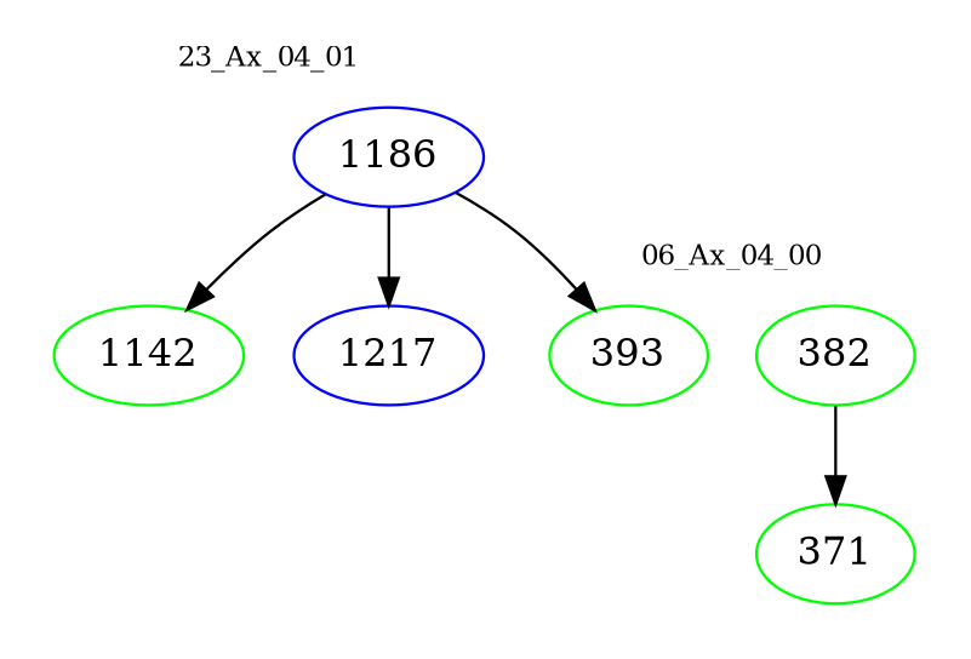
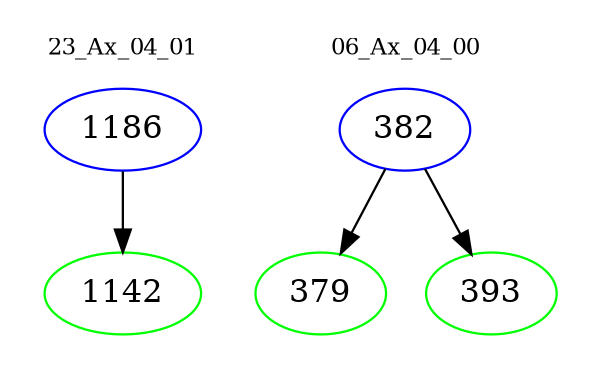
  digraph {
    node [color=blue]
    edge [color=black]
    n1 [label=1186]
    n2 [color=green label=1142]
-   n3 [label=1217]
-   n4 [color=green label=382]
-   n5 [color=green label=371]
+   n4 [label=382]
+   n5 [color=green label=379]
    n6 [color=green label=393]
    subgraph cluster_1 {
      color=white
      fontsize=10
      label="23_Ax_04_01"
      n1
      n2
-     n3
    }
    subgraph cluster_2 {
      color=white
      fontsize=10
      label="06_Ax_04_00"
      n4
      n5
      n6
    }
    n1 -> n2
-   n1 -> n3
    n4 -> n5
-   n1 -> n6
+   n4 -> n6
  }
